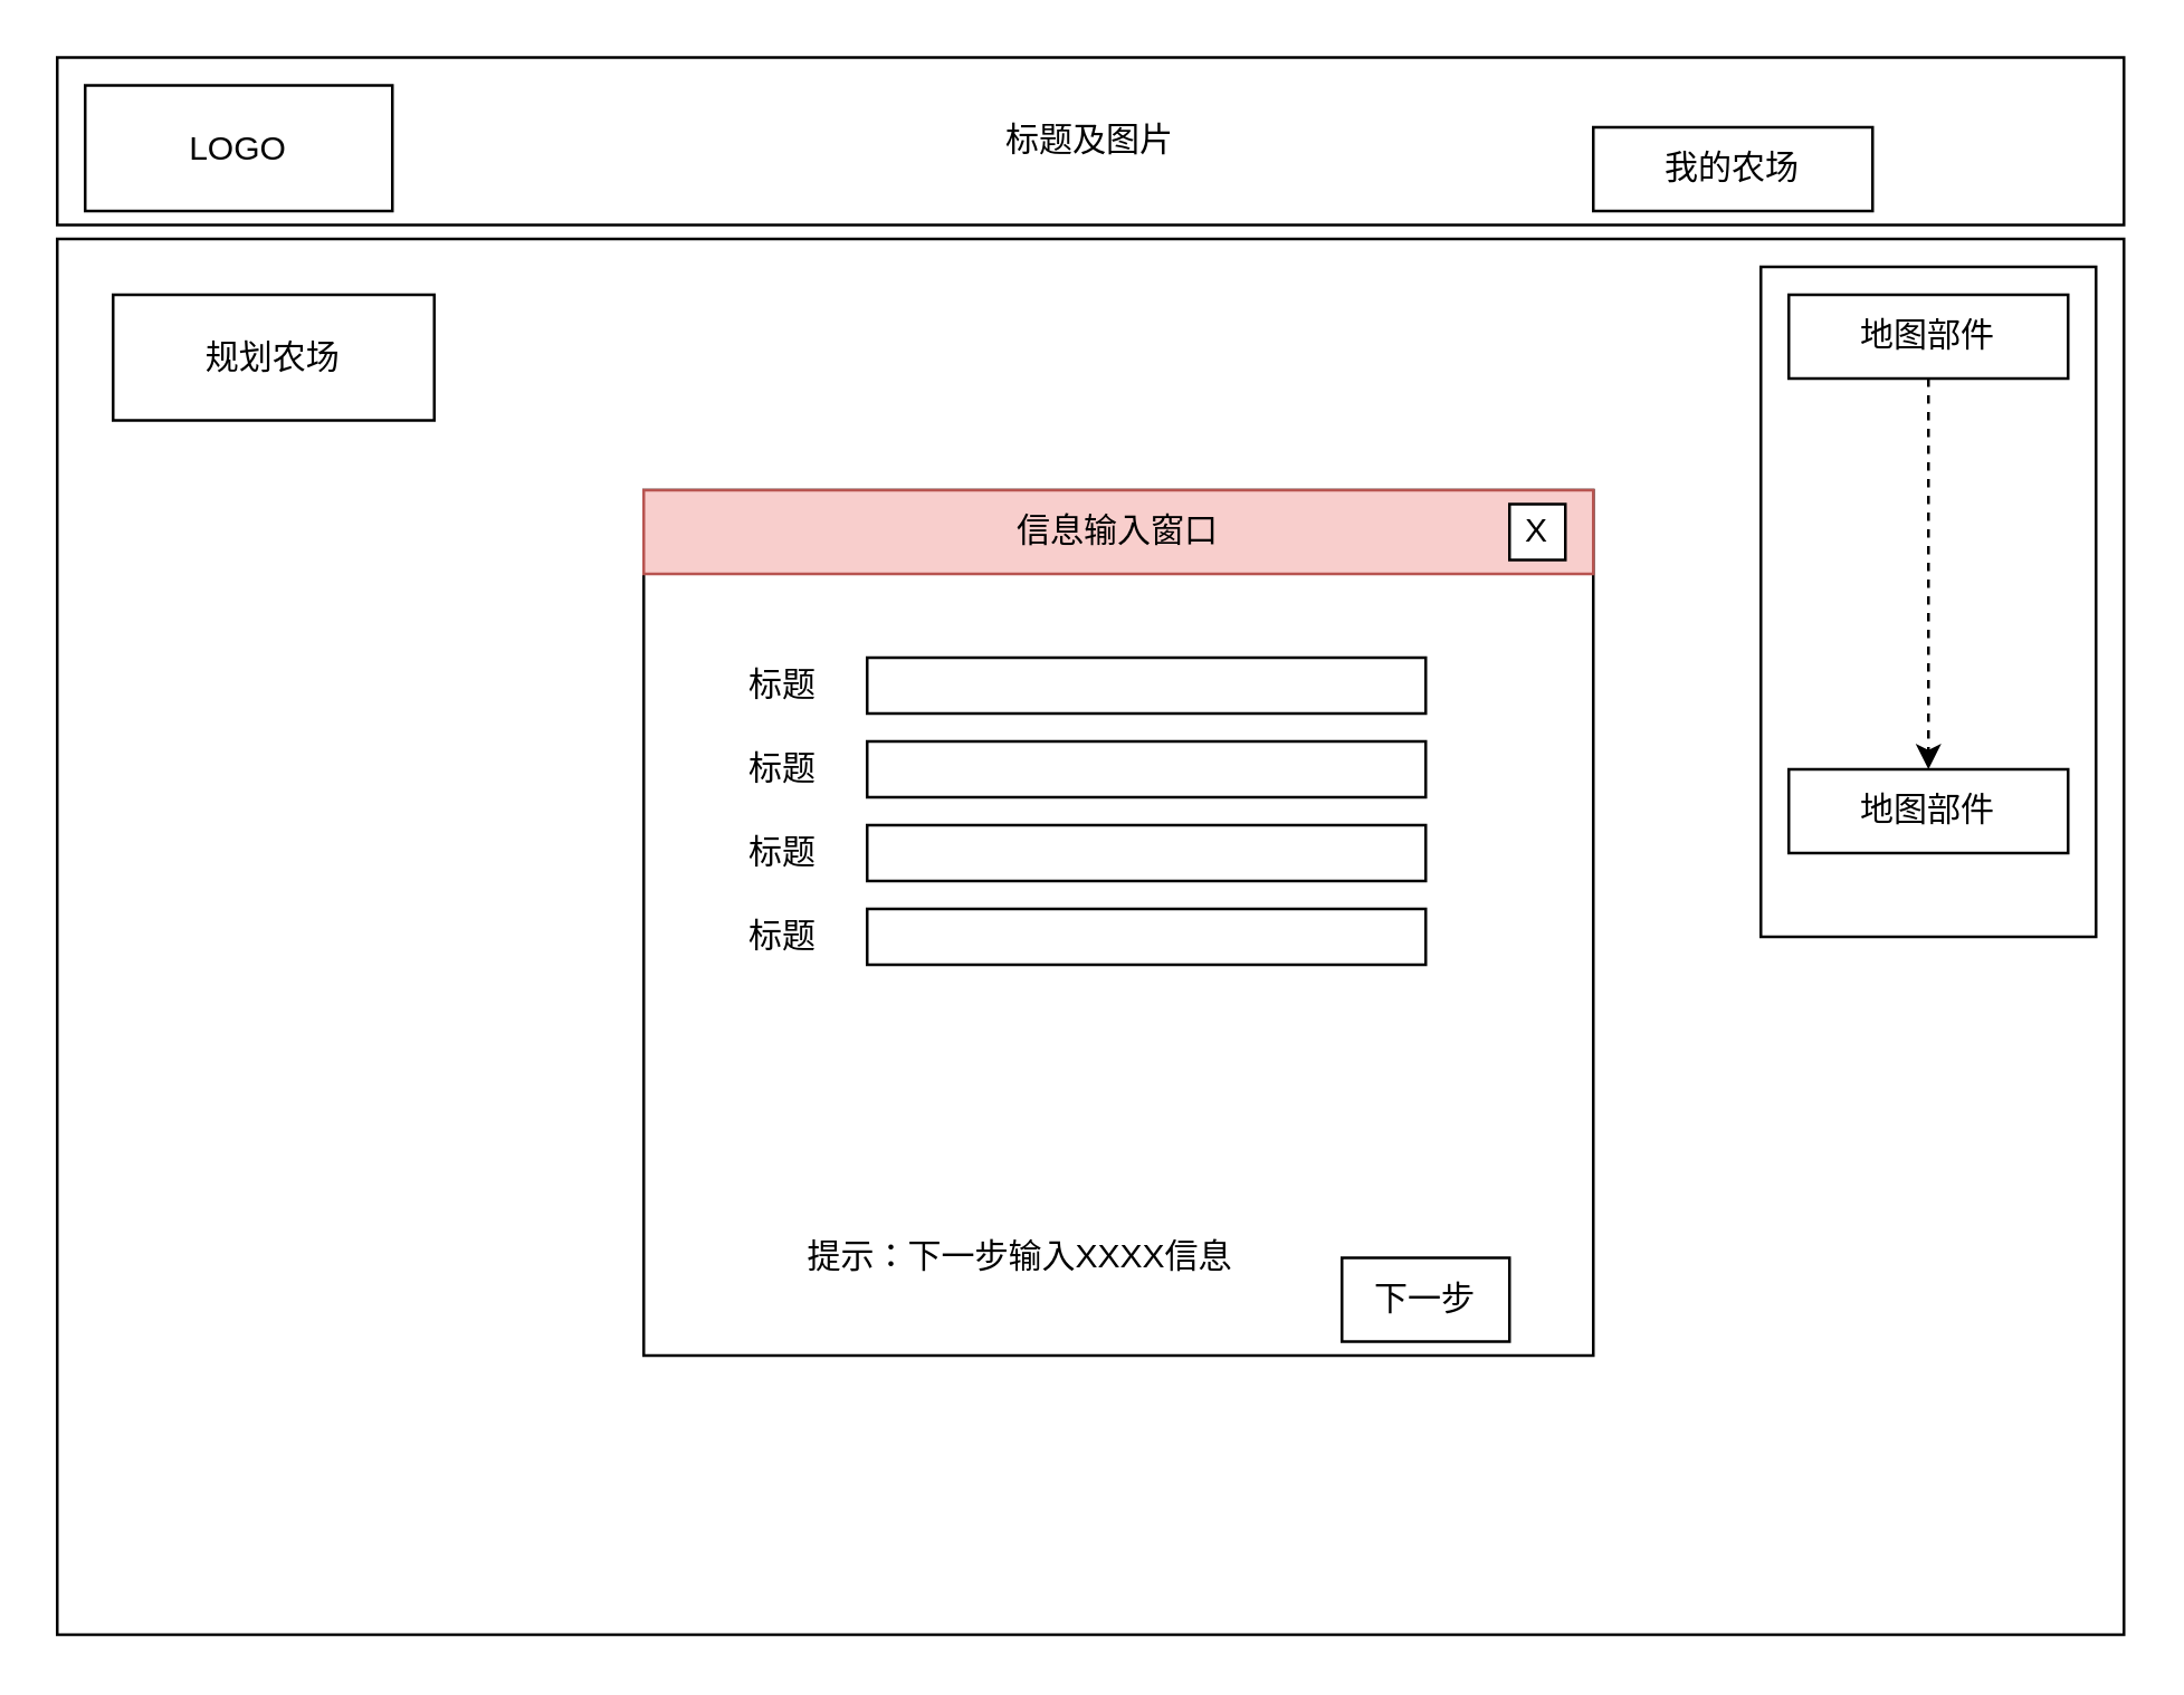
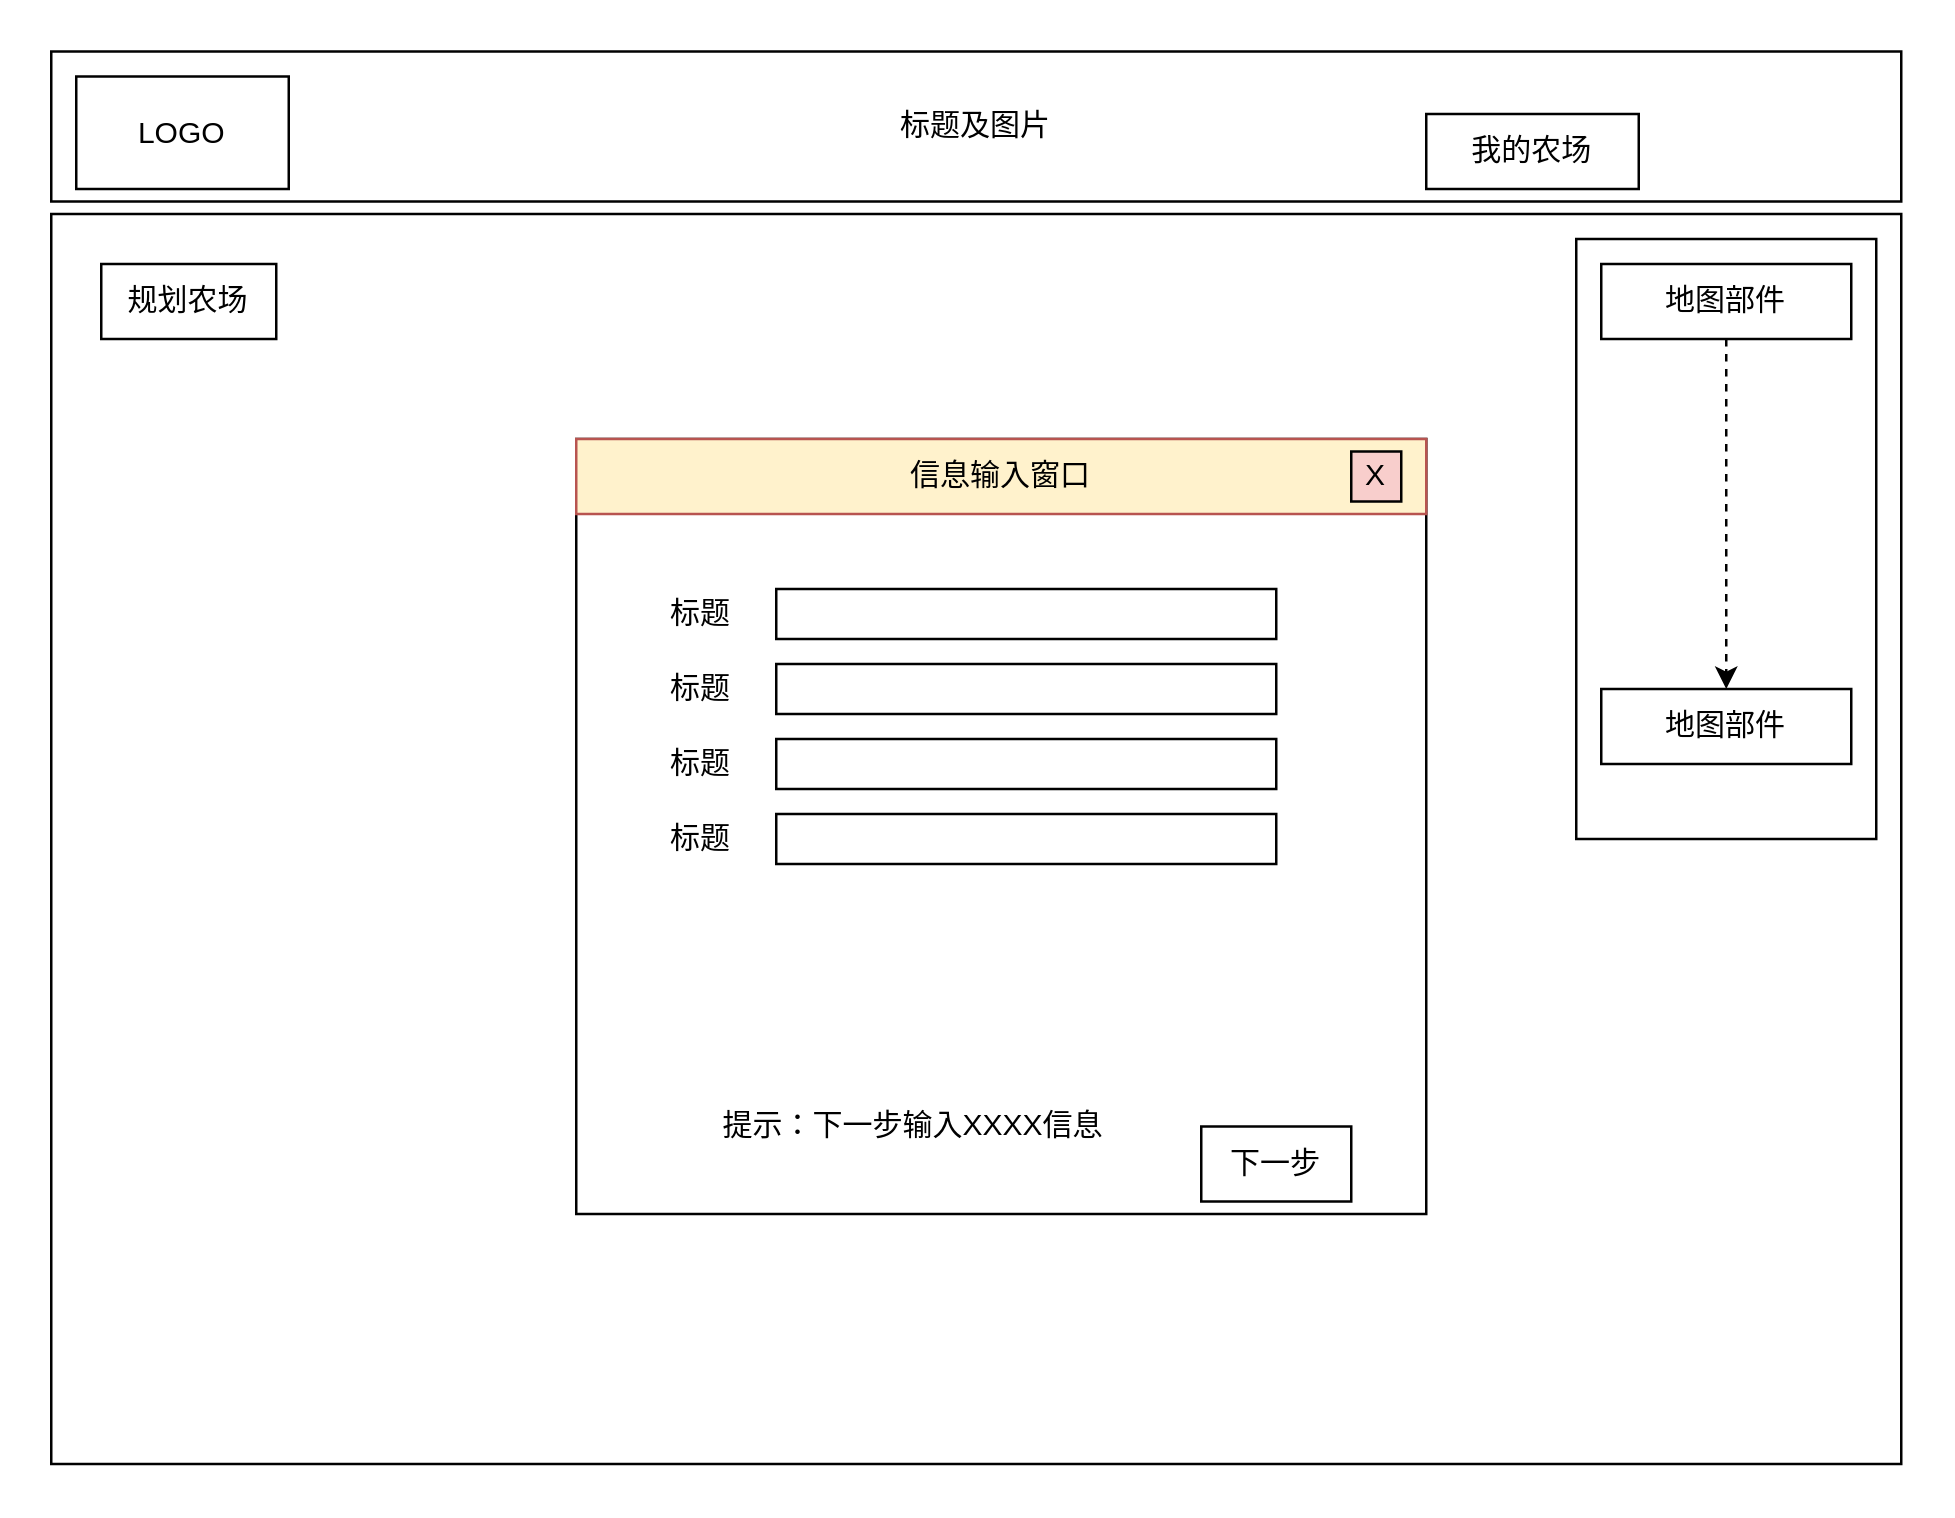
  <mxCell id="0" />
  <mxCell id="1" parent="0" />
  <mxCell id="2" value="地图" style="rounded=0;whiteSpace=wrap;html=1;" parent="1" vertex="1"><mxGeometry x="20" y="85" width="740" height="500" as="geometry" /></mxCell>
- <mxCell id="3" value="规划农场" style="rounded=0;whiteSpace=wrap;html=1;" parent="1" vertex="1"><mxGeometry x="40" y="105" width="115" height="45" as="geometry" /></mxCell>
+ <mxCell id="3" value="规划农场" style="rounded=0;whiteSpace=wrap;html=1;" parent="1" vertex="1"><mxGeometry x="40" y="105" width="70" height="30" as="geometry" /></mxCell>
  <mxCell id="4" value="" style="group" parent="1" vertex="1" connectable="0"><mxGeometry x="20" y="20" width="740" height="60" as="geometry" /></mxCell>
  <mxCell id="5" value="标题及图片" style="rounded=0;whiteSpace=wrap;html=1;" parent="4" vertex="1"><mxGeometry width="740" height="60" as="geometry" /></mxCell>
- <mxCell id="6" value="LOGO" style="rounded=0;whiteSpace=wrap;html=1;" parent="4" vertex="1"><mxGeometry x="10" y="10" width="110" height="45" as="geometry" /></mxCell>
- <mxCell id="7" value="我的农场" style="rounded=0;whiteSpace=wrap;html=1;" parent="4" vertex="1"><mxGeometry x="550" y="25" width="100" height="30" as="geometry" /></mxCell>
+ <mxCell id="6" value="LOGO" style="rounded=0;whiteSpace=wrap;html=1;" parent="4" vertex="1"><mxGeometry x="10" y="10" width="85" height="45" as="geometry" /></mxCell>
+ <mxCell id="7" value="我的农场" style="rounded=0;whiteSpace=wrap;html=1;" parent="4" vertex="1"><mxGeometry x="550" y="25" width="85" height="30" as="geometry" /></mxCell>
  <mxCell id="8" value="" style="rounded=0;whiteSpace=wrap;html=1;" parent="1" vertex="1"><mxGeometry x="630" y="95" width="120" height="240" as="geometry" /></mxCell>
  <mxCell id="9" value="" style="edgeStyle=orthogonalEdgeStyle;rounded=0;orthogonalLoop=1;jettySize=auto;html=1;dashed=1;" parent="1" source="10" target="11" edge="1"><mxGeometry relative="1" as="geometry" /></mxCell>
  <mxCell id="10" value="地图部件" style="rounded=0;whiteSpace=wrap;html=1;" parent="1" vertex="1"><mxGeometry x="640" y="105" width="100" height="30" as="geometry" /></mxCell>
  <mxCell id="11" value="地图部件" style="rounded=0;whiteSpace=wrap;html=1;" parent="1" vertex="1"><mxGeometry x="640" y="275" width="100" height="30" as="geometry" /></mxCell>
  <mxCell id="12" value="" style="rounded=0;whiteSpace=wrap;html=1;" parent="1" vertex="1"><mxGeometry x="230" y="175" width="340" height="310" as="geometry" /></mxCell>
- <mxCell id="13" value="&lt;div style=&quot;text-align: left&quot;&gt;&lt;span&gt;信息输入窗口&lt;/span&gt;&lt;/div&gt;&lt;div style=&quot;text-align: left&quot;&gt;&lt;/div&gt;" style="rounded=0;whiteSpace=wrap;html=1;fillColor=#f8cecc;strokeColor=#b85450;" parent="1" vertex="1"><mxGeometry x="230" y="175" width="340" height="30" as="geometry" /></mxCell>
- <mxCell id="14" value="X" style="rounded=0;whiteSpace=wrap;html=1;" parent="1" vertex="1"><mxGeometry x="540" y="180" width="20" height="20" as="geometry" /></mxCell>
+ <mxCell id="13" value="&lt;div style=&quot;text-align: left&quot;&gt;&lt;span&gt;信息输入窗口&lt;/span&gt;&lt;/div&gt;&lt;div style=&quot;text-align: left&quot;&gt;&lt;/div&gt;" style="rounded=0;whiteSpace=wrap;html=1;fillColor=#fff2cc;strokeColor=#b85450;" parent="1" vertex="1"><mxGeometry x="230" y="175" width="340" height="30" as="geometry" /></mxCell>
+ <mxCell id="14" value="X" style="rounded=0;whiteSpace=wrap;html=1;fillColor=#f8cecc;" parent="1" vertex="1"><mxGeometry x="540" y="180" width="20" height="20" as="geometry" /></mxCell>
  <mxCell id="15" value="标题" style="text;html=1;strokeColor=none;fillColor=none;align=center;verticalAlign=middle;whiteSpace=wrap;rounded=0;" parent="1" vertex="1"><mxGeometry x="260" y="235" width="40" height="20" as="geometry" /></mxCell>
  <mxCell id="16" value="" style="rounded=0;whiteSpace=wrap;html=1;" parent="1" vertex="1"><mxGeometry x="310" y="235" width="200" height="20" as="geometry" /></mxCell>
  <mxCell id="17" value="标题" style="text;html=1;strokeColor=none;fillColor=none;align=center;verticalAlign=middle;whiteSpace=wrap;rounded=0;" parent="1" vertex="1"><mxGeometry x="260" y="265" width="40" height="20" as="geometry" /></mxCell>
  <mxCell id="18" value="" style="rounded=0;whiteSpace=wrap;html=1;" parent="1" vertex="1"><mxGeometry x="310" y="265" width="200" height="20" as="geometry" /></mxCell>
  <mxCell id="19" value="标题" style="text;html=1;strokeColor=none;fillColor=none;align=center;verticalAlign=middle;whiteSpace=wrap;rounded=0;" parent="1" vertex="1"><mxGeometry x="260" y="295" width="40" height="20" as="geometry" /></mxCell>
  <mxCell id="20" value="" style="rounded=0;whiteSpace=wrap;html=1;" parent="1" vertex="1"><mxGeometry x="310" y="295" width="200" height="20" as="geometry" /></mxCell>
  <mxCell id="21" value="标题" style="text;html=1;strokeColor=none;fillColor=none;align=center;verticalAlign=middle;whiteSpace=wrap;rounded=0;" parent="1" vertex="1"><mxGeometry x="260" y="325" width="40" height="20" as="geometry" /></mxCell>
  <mxCell id="22" value="" style="rounded=0;whiteSpace=wrap;html=1;" parent="1" vertex="1"><mxGeometry x="310" y="325" width="200" height="20" as="geometry" /></mxCell>
  <mxCell id="23" value="下一步" style="rounded=0;whiteSpace=wrap;html=1;" parent="1" vertex="1"><mxGeometry x="480" y="450" width="60" height="30" as="geometry" /></mxCell>
  <mxCell id="24" value="提示：下一步输入XXXX信息" style="text;html=1;strokeColor=none;fillColor=none;align=center;verticalAlign=middle;whiteSpace=wrap;rounded=0;" parent="1" vertex="1"><mxGeometry x="265" y="440" width="200" height="20" as="geometry" /></mxCell>
